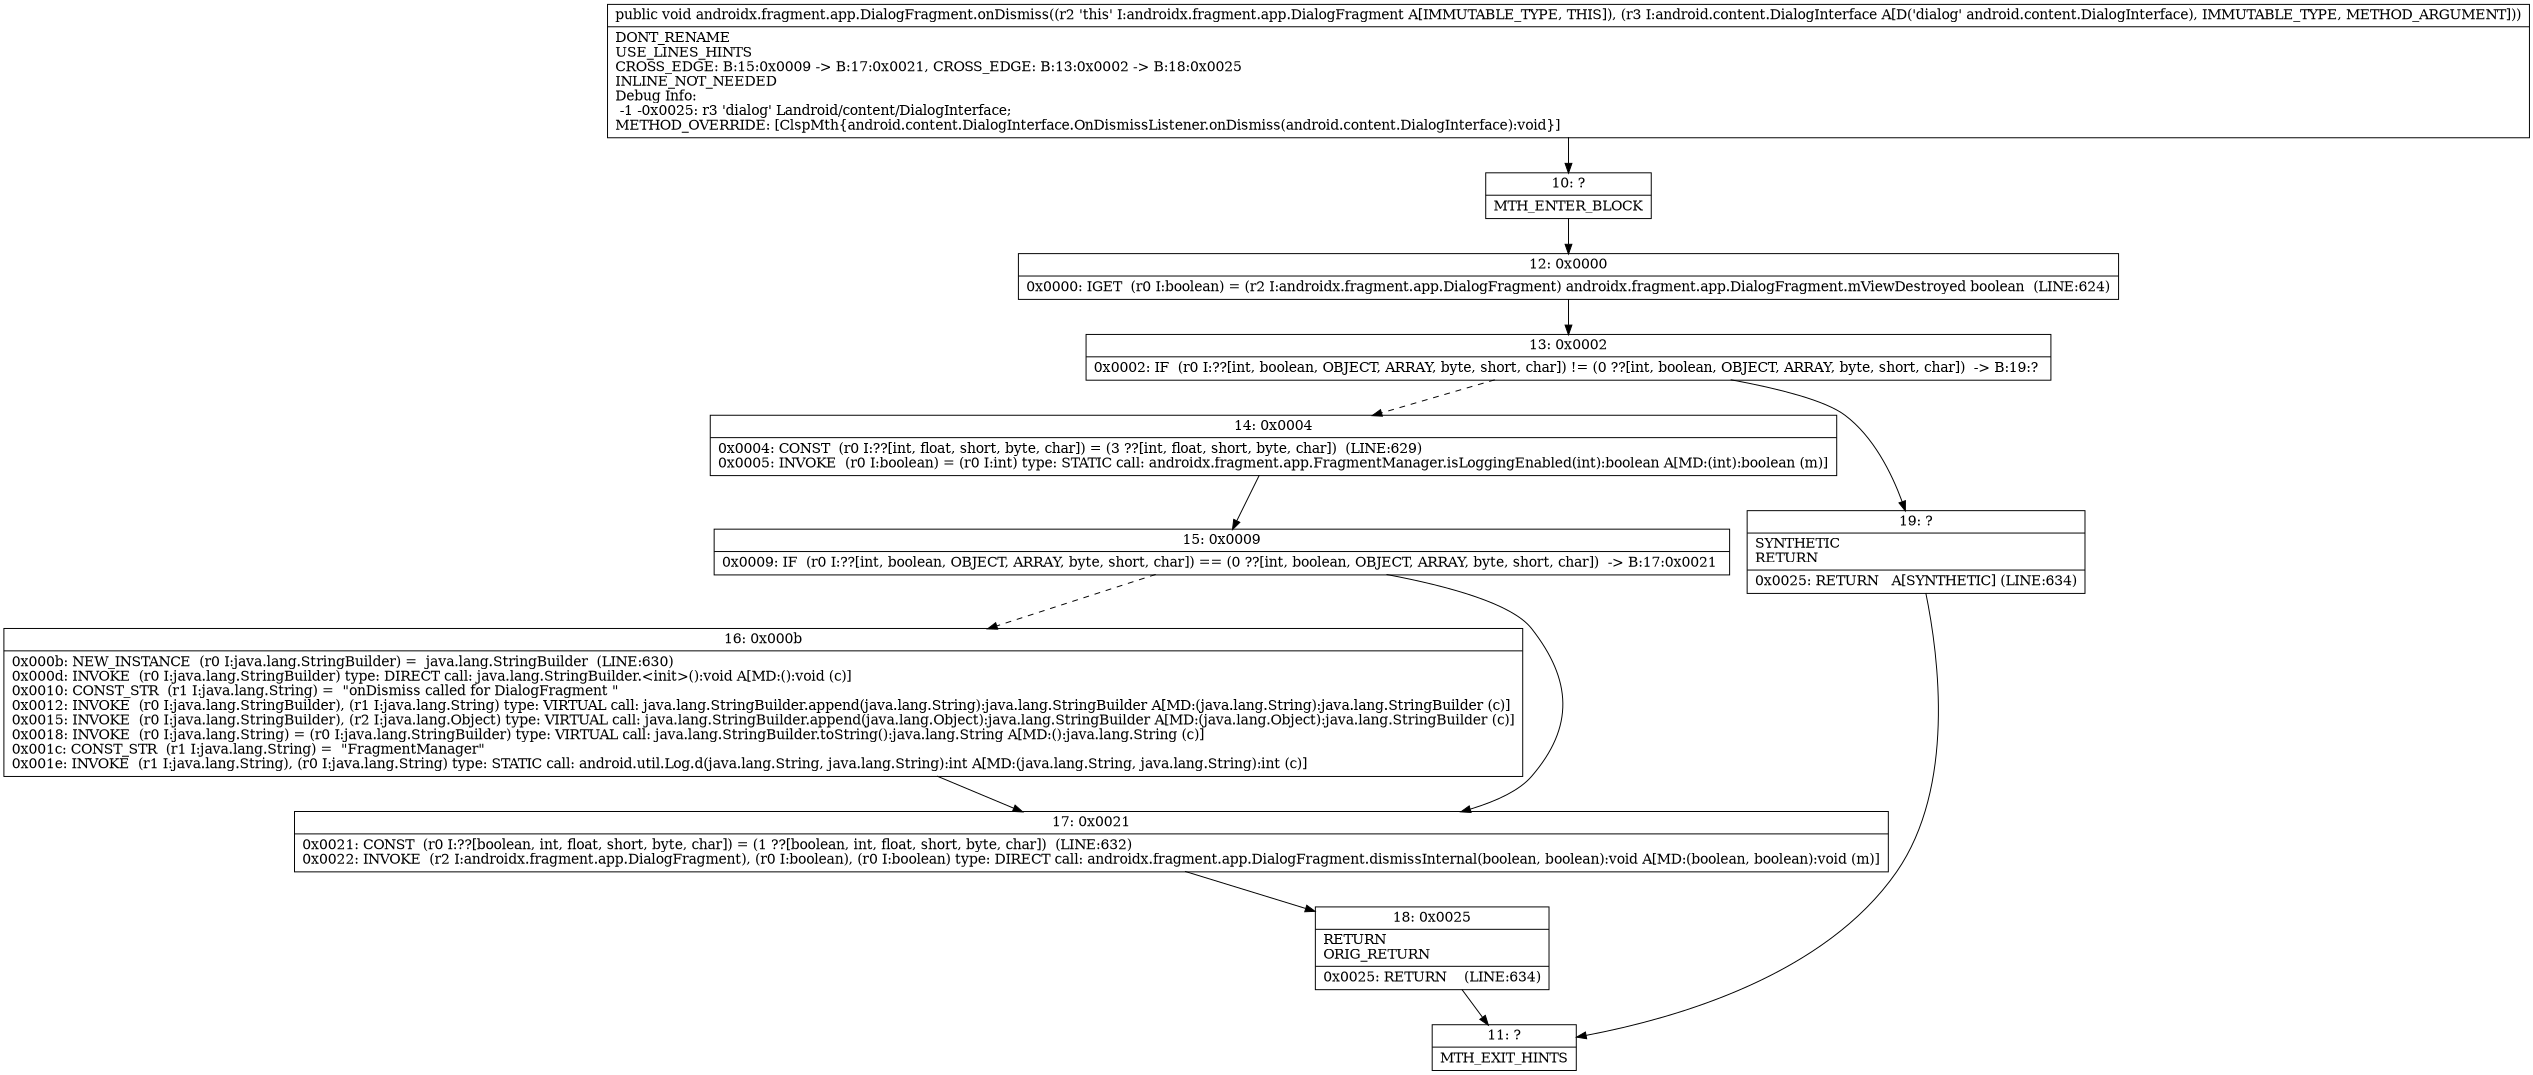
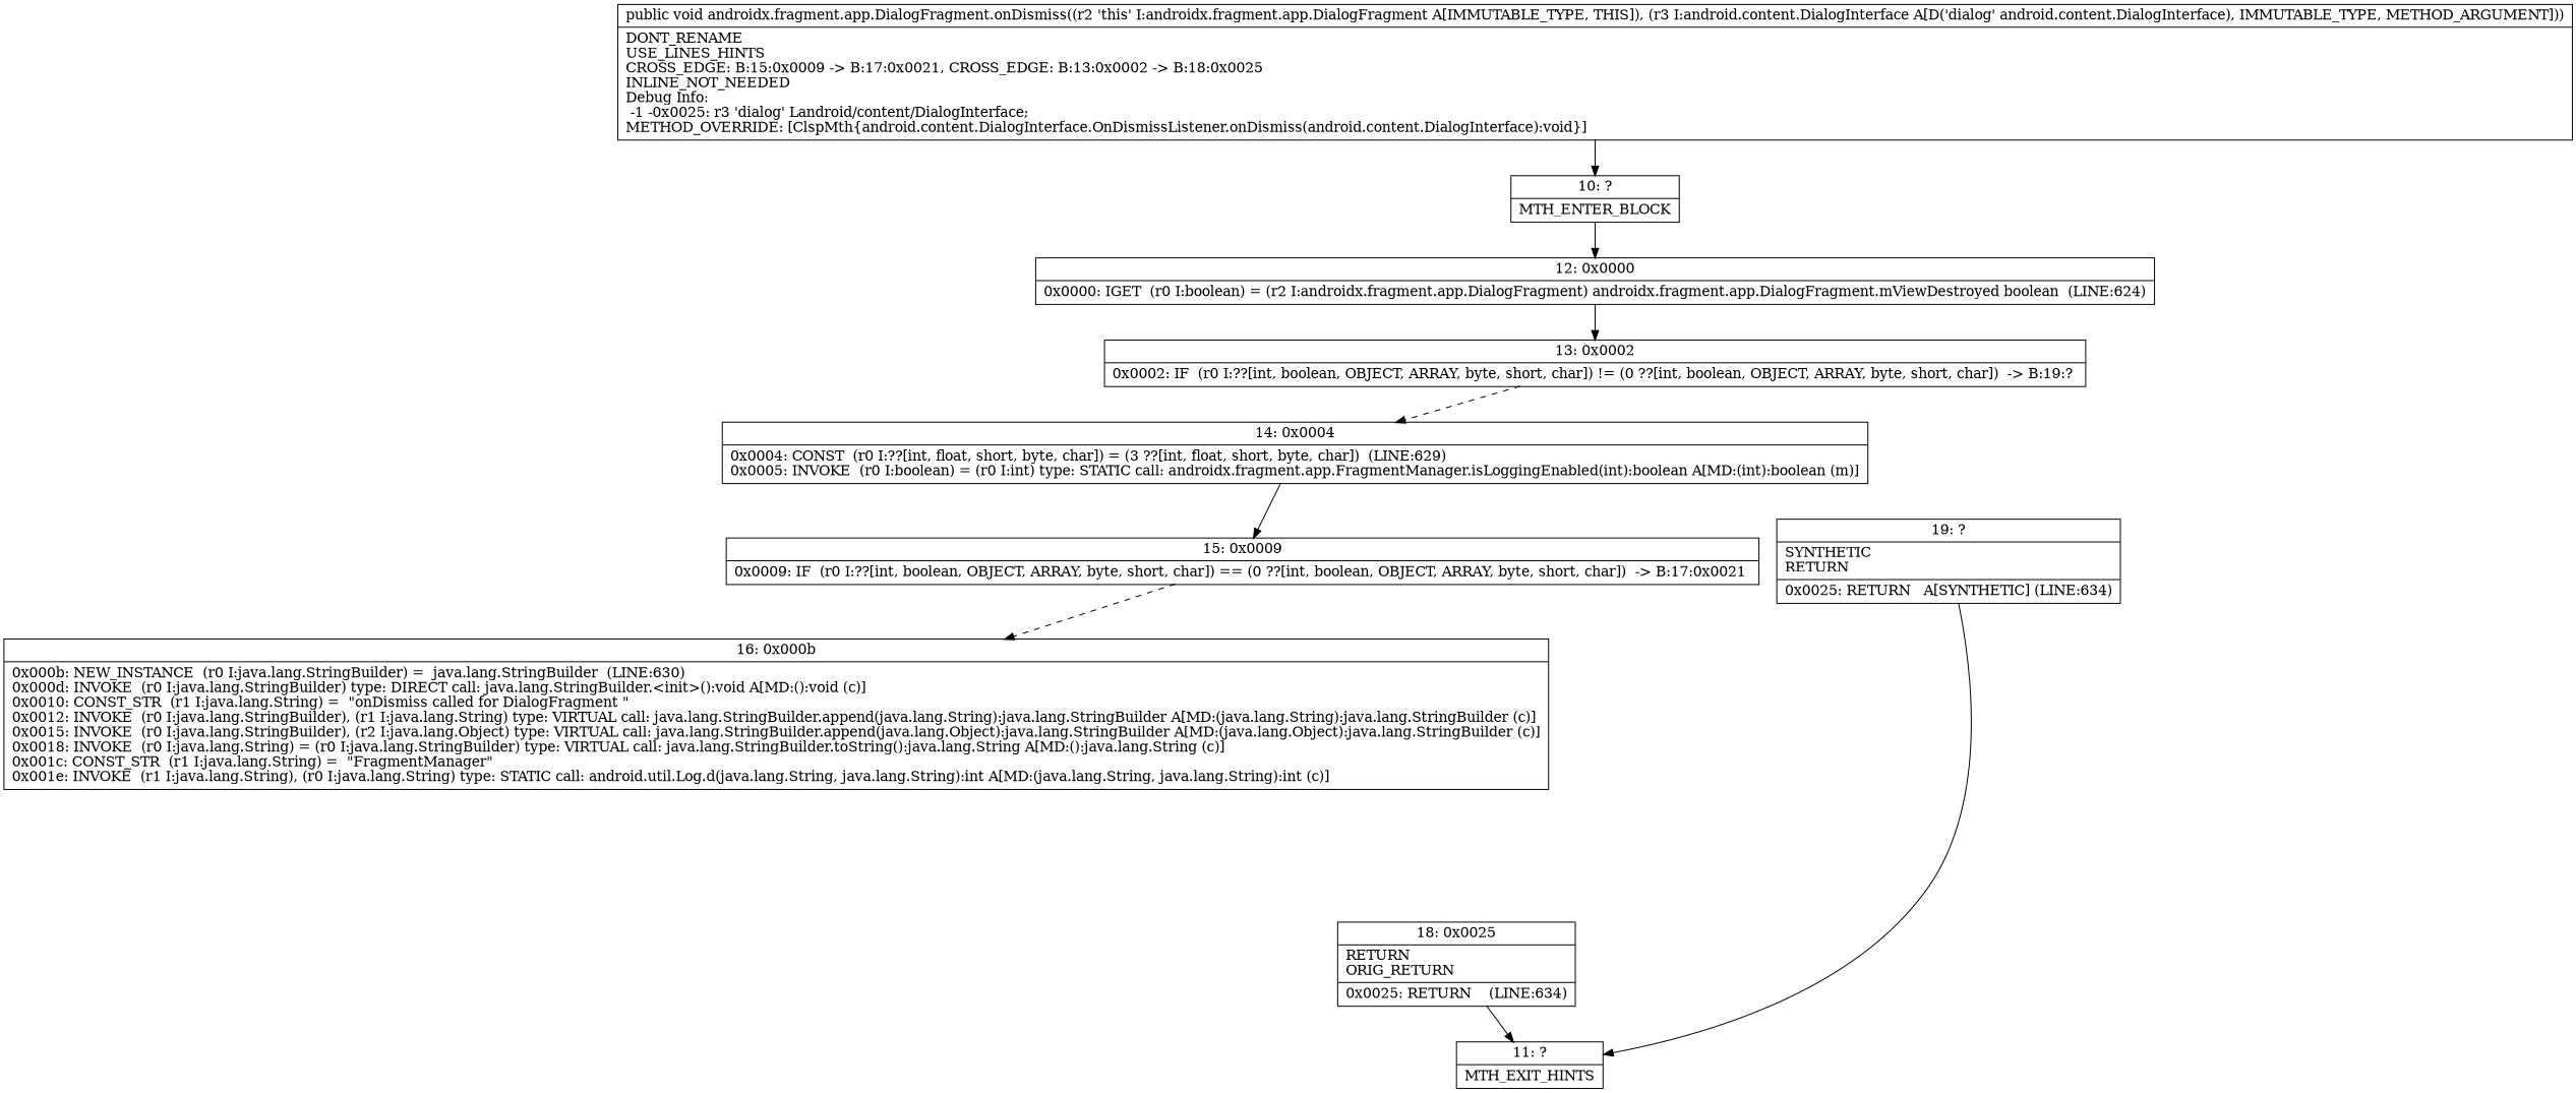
  digraph {
    node [shape=record]
    n1 [label="{10\:\ ?|MTH_ENTER_BLOCK\l}"]
    n2 [label="{12\:\ 0x0000|0x0000: IGET  (r0 I:boolean) = (r2 I:androidx.fragment.app.DialogFragment) androidx.fragment.app.DialogFragment.mViewDestroyed boolean  (LINE:624)\l}"]
    n3 [label="{13\:\ 0x0002|0x0002: IF  (r0 I:??[int, boolean, OBJECT, ARRAY, byte, short, char]) != (0 ??[int, boolean, OBJECT, ARRAY, byte, short, char])  \-\> B:19:? \l}"]
    n4 [label="{14\:\ 0x0004|0x0004: CONST  (r0 I:??[int, float, short, byte, char]) = (3 ??[int, float, short, byte, char])  (LINE:629)\l0x0005: INVOKE  (r0 I:boolean) = (r0 I:int) type: STATIC call: androidx.fragment.app.FragmentManager.isLoggingEnabled(int):boolean A[MD:(int):boolean (m)]\l}"]
    n5 [label="{19\:\ ?|SYNTHETIC\lRETURN\l|0x0025: RETURN   A[SYNTHETIC] (LINE:634)\l}"]
    n6 [label="{15\:\ 0x0009|0x0009: IF  (r0 I:??[int, boolean, OBJECT, ARRAY, byte, short, char]) == (0 ??[int, boolean, OBJECT, ARRAY, byte, short, char])  \-\> B:17:0x0021 \l}"]
    n7 [label="{11\:\ ?|MTH_EXIT_HINTS\l}"]
    n8 [label="{16\:\ 0x000b|0x000b: NEW_INSTANCE  (r0 I:java.lang.StringBuilder) =  java.lang.StringBuilder  (LINE:630)\l0x000d: INVOKE  (r0 I:java.lang.StringBuilder) type: DIRECT call: java.lang.StringBuilder.\<init\>():void A[MD:():void (c)]\l0x0010: CONST_STR  (r1 I:java.lang.String) =  \"onDismiss called for DialogFragment \" \l0x0012: INVOKE  (r0 I:java.lang.StringBuilder), (r1 I:java.lang.String) type: VIRTUAL call: java.lang.StringBuilder.append(java.lang.String):java.lang.StringBuilder A[MD:(java.lang.String):java.lang.StringBuilder (c)]\l0x0015: INVOKE  (r0 I:java.lang.StringBuilder), (r2 I:java.lang.Object) type: VIRTUAL call: java.lang.StringBuilder.append(java.lang.Object):java.lang.StringBuilder A[MD:(java.lang.Object):java.lang.StringBuilder (c)]\l0x0018: INVOKE  (r0 I:java.lang.String) = (r0 I:java.lang.StringBuilder) type: VIRTUAL call: java.lang.StringBuilder.toString():java.lang.String A[MD:():java.lang.String (c)]\l0x001c: CONST_STR  (r1 I:java.lang.String) =  \"FragmentManager\" \l0x001e: INVOKE  (r1 I:java.lang.String), (r0 I:java.lang.String) type: STATIC call: android.util.Log.d(java.lang.String, java.lang.String):int A[MD:(java.lang.String, java.lang.String):int (c)]\l}"]
-   n9 [label="{17\:\ 0x0021|0x0021: CONST  (r0 I:??[boolean, int, float, short, byte, char]) = (1 ??[boolean, int, float, short, byte, char])  (LINE:632)\l0x0022: INVOKE  (r2 I:androidx.fragment.app.DialogFragment), (r0 I:boolean), (r0 I:boolean) type: DIRECT call: androidx.fragment.app.DialogFragment.dismissInternal(boolean, boolean):void A[MD:(boolean, boolean):void (m)]\l}"]
    n10 [label="{18\:\ 0x0025|RETURN\lORIG_RETURN\l|0x0025: RETURN    (LINE:634)\l}"]
    n11 [label="{public void androidx.fragment.app.DialogFragment.onDismiss((r2 'this' I:androidx.fragment.app.DialogFragment A[IMMUTABLE_TYPE, THIS]), (r3 I:android.content.DialogInterface A[D('dialog' android.content.DialogInterface), IMMUTABLE_TYPE, METHOD_ARGUMENT]))  | DONT_RENAME\lUSE_LINES_HINTS\lCROSS_EDGE: B:15:0x0009 \-\> B:17:0x0021, CROSS_EDGE: B:13:0x0002 \-\> B:18:0x0025\lINLINE_NOT_NEEDED\lDebug Info:\l  \-1 \-0x0025: r3 'dialog' Landroid\/content\/DialogInterface;\lMETHOD_OVERRIDE: [ClspMth\{android.content.DialogInterface.OnDismissListener.onDismiss(android.content.DialogInterface):void\}]\l}"]
    n1 -> n2
    n2 -> n3
    n3 -> n4 [style=dashed]
-   n3 -> n5
    n4 -> n6
    n5 -> n7
    n6 -> n8 [style=dashed]
-   n6 -> n9
-   n8 -> n9
-   n9 -> n10
    n10 -> n7
    n11 -> n1
  }
